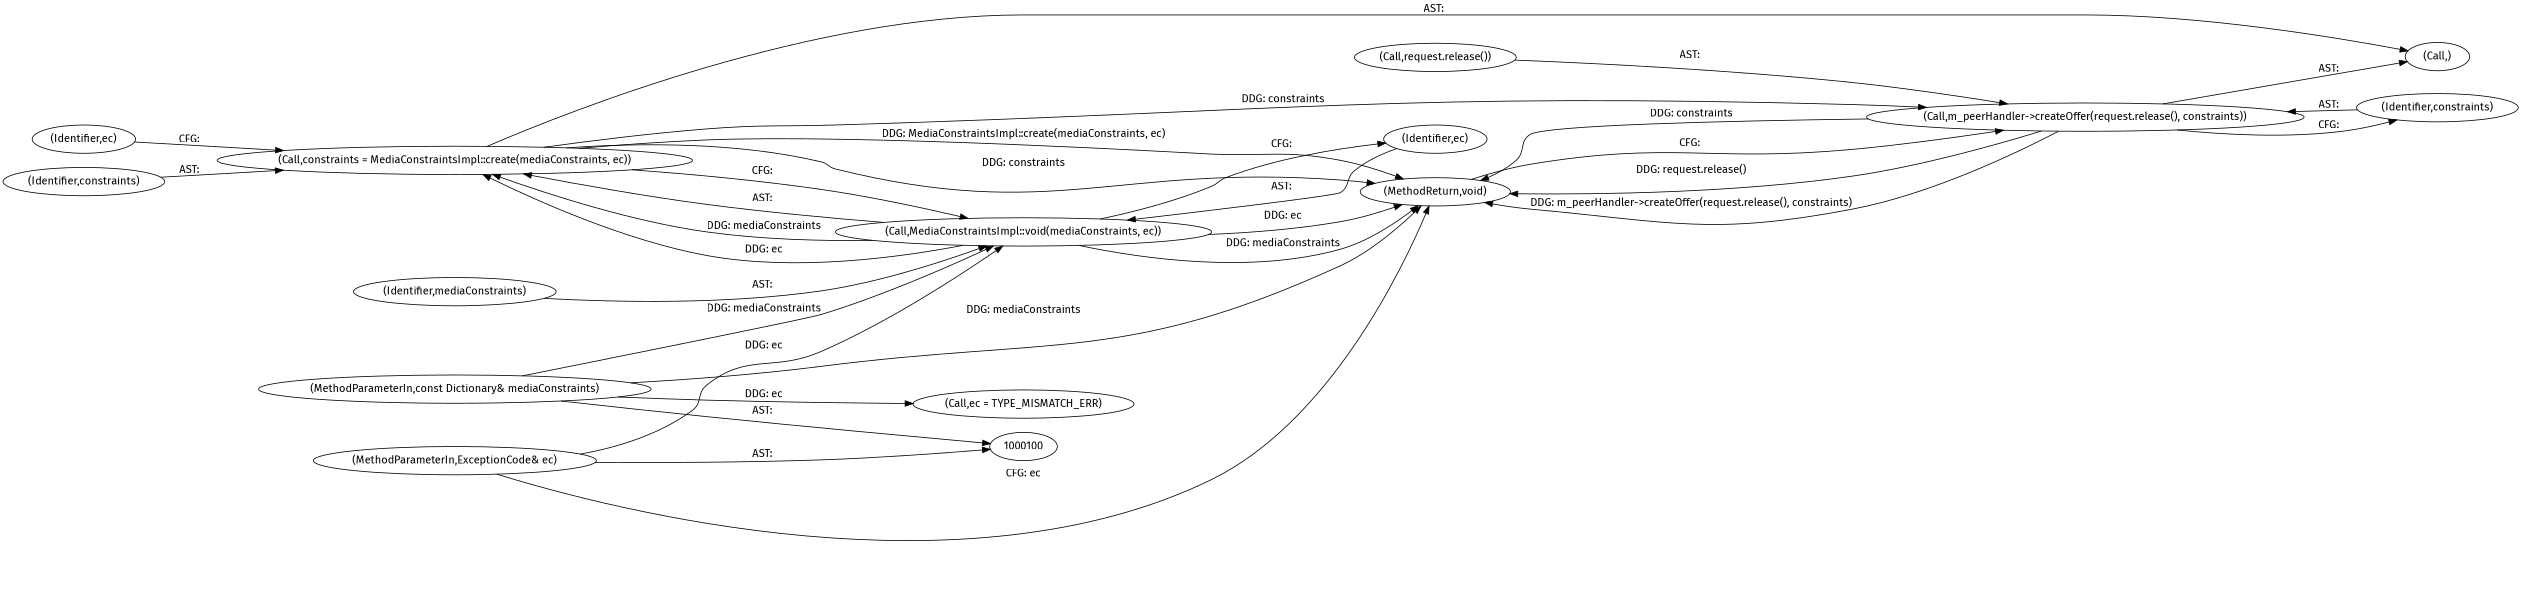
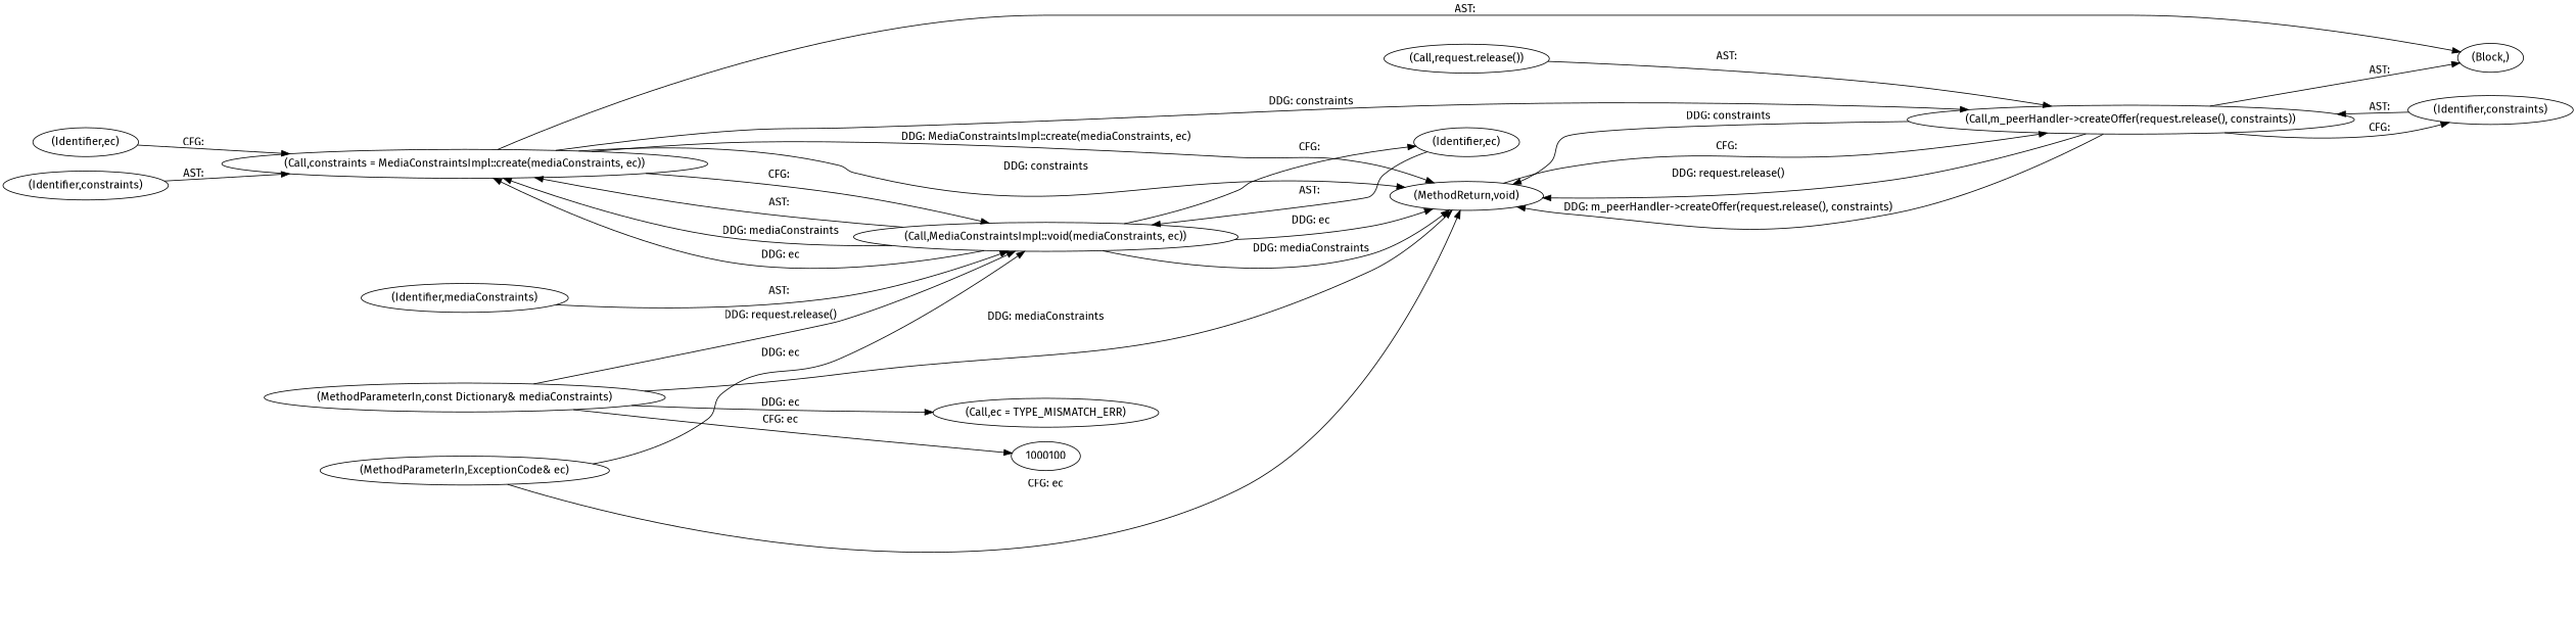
  digraph {
    fontname="Fira Sans"
    rankdir=LR
    node [fontname="Fira Sans"]
    edge [fontname="Fira Sans"]
    n1 [label="(Call,constraints = MediaConstraintsImpl::create(mediaConstraints, ec))"]
    n2 [label="(Call,MediaConstraintsImpl::void(mediaConstraints, ec))"]
    n3 [label="(Call,m_peerHandler->createOffer(request.release(), constraints))"]
-   n4 [label="(Call,)"]
+   n4 [label="(Block,)"]
    n5 [label="(MethodReturn,void)"]
    n6 [label="(Identifier,ec)"]
    n7 [label="(Identifier,constraints)"]
    n8 [label="(MethodParameterIn,const Dictionary& mediaConstraints)"]
    1000100
    n10 [label="(Call,ec = TYPE_MISMATCH_ERR)"]
    n11 [label="(MethodParameterIn,ExceptionCode& ec)"]
    n12 [label="(Call,request.release())"]
    n13 [label="(Identifier,ec)"]
    n14 [label="(Identifier,mediaConstraints)"]
    n15 [label="(Identifier,constraints)"]
    n1 -> n2 [label="CFG: "]
    n1 -> n3 [label="DDG: constraints"]
    n1 -> n4 [label="AST: "]
    n1 -> n5 [label="DDG: MediaConstraintsImpl::create(mediaConstraints, ec)"]
    n1 -> n5 [label="DDG: constraints"]
    n2 -> n1 [label="AST: "]
    n2 -> n1 [label="DDG: mediaConstraints"]
    n2 -> n1 [label="DDG: ec"]
    n2 -> n5 [label="DDG: ec"]
    n2 -> n5 [label="DDG: mediaConstraints"]
    n2 -> n6 [label="CFG: "]
    n3 -> n4 [label="AST: "]
    n3 -> n5 [label="DDG: request.release()"]
    n3 -> n5 [label="DDG: m_peerHandler->createOffer(request.release(), constraints)"]
    n3 -> n5 [label="DDG: constraints"]
    n3 -> n7 [label="CFG: "]
    n5 -> n3 [label="CFG: "]
    n6 -> n2 [label="AST: "]
    n7 -> n3 [label="AST: "]
-   n8 -> n2 [label="DDG: mediaConstraints"]
+   n8 -> n2 [label="DDG: request.release()"]
    n8 -> n5 [label="DDG: mediaConstraints"]
-   n8 -> 1000100 [label="AST: "]
+   n8 -> 1000100 [label="CFG: ec"]
    n8 -> n10 [label="DDG: ec"]
    n11 -> n2 [label="DDG: ec"]
    n11 -> n5 [label="CFG: ec"]
-   n11 -> 1000100 [label="AST: "]
    n12 -> n3 [label="AST: "]
    n13 -> n1 [label="CFG: "]
    n14 -> n2 [label="AST: "]
    n15 -> n1 [label="AST: "]
  }
